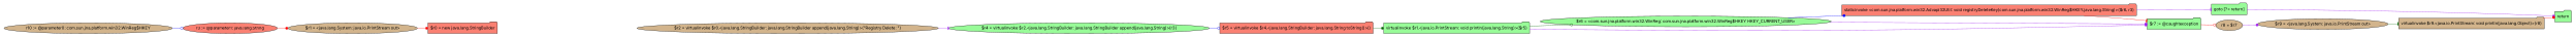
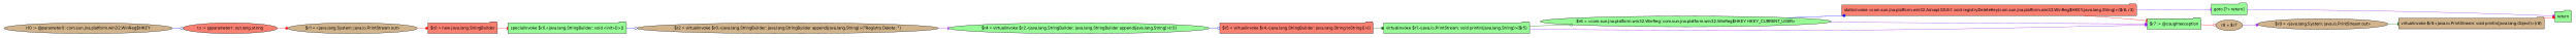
  digraph {
    fontname=Inter
    rankdir=LR
    node [fillcolor=palegreen fontname=Inter shape=folder style=filled]
    edge [arrowhead=dot color=red fontname=Inter]
    "r10 := @parameter0: com.sun.jna.platform.win32.WinReg$HKEY" [fillcolor=tan shape=ellipse]
-   "r3 := @parameter1: java.lang.String" [fillcolor=salmon shape=ellipse]
+   "r3 := @parameter1: java.lang.String" [fillcolor=salmon shape=ellipse label="r3 := @parameter1: out.lang.String"]
    "$r1 = <java.lang.System: java.io.PrintStream out>" [fillcolor=tan shape=ellipse]
    "$r0 = new java.lang.StringBuilder" [fillcolor=salmon]
+   "specialinvoke $r0.<java.lang.StringBuilder: void <init>()>()"
    "$r2 = virtualinvoke $r0.<java.lang.StringBuilder: java.lang.StringBuilder append(java.lang.String)>(\"Registry Delete: \")" [fillcolor=tan shape=ellipse]
    "$r4 = virtualinvoke $r2.<java.lang.StringBuilder: java.lang.StringBuilder append(java.lang.String)>(r3)" [shape=ellipse]
    "$r5 = virtualinvoke $r4.<java.lang.StringBuilder: java.lang.String toString()>()" [fillcolor=salmon]
    "virtualinvoke $r1.<java.io.PrintStream: void println(java.lang.String)>($r5)"
    "$r6 = <com.sun.jna.platform.win32.WinReg: com.sun.jna.platform.win32.WinReg$HKEY HKEY_CURRENT_USER>" [shape=ellipse]
    "$r7 := @caughtexception"
    "staticinvoke <com.sun.jna.platform.win32.Advapi32Util: void registryDeleteKey(com.sun.jna.platform.win32.WinReg$HKEY,java.lang.String)>($r6, r3)" [fillcolor=salmon]
    "r8 = $r7" [fillcolor=tan shape=ellipse]
    "goto [?= return]"
    return
    "$r9 = <java.lang.System: java.io.PrintStream out>" [fillcolor=tan shape=ellipse]
    "virtualinvoke $r9.<java.io.PrintStream: void println(java.lang.Object)>(r8)" [fillcolor=tan]
    "r10 := @parameter0: com.sun.jna.platform.win32.WinReg$HKEY" -> "r3 := @parameter1: java.lang.String" [arrowhead=odot color=blue]
    "r3 := @parameter1: java.lang.String" -> "$r1 = <java.lang.System: java.io.PrintStream out>"
    "$r1 = <java.lang.System: java.io.PrintStream out>" -> "$r0 = new java.lang.StringBuilder"
+   "$r0 = new java.lang.StringBuilder" -> "specialinvoke $r0.<java.lang.StringBuilder: void <init>()>()" [arrowhead=tee]
+   "specialinvoke $r0.<java.lang.StringBuilder: void <init>()>()" -> "$r2 = virtualinvoke $r0.<java.lang.StringBuilder: java.lang.StringBuilder append(java.lang.String)>(\"Registry Delete: \")" [arrowhead=odot color=blue]
    "$r2 = virtualinvoke $r0.<java.lang.StringBuilder: java.lang.StringBuilder append(java.lang.String)>(\"Registry Delete: \")" -> "$r4 = virtualinvoke $r2.<java.lang.StringBuilder: java.lang.StringBuilder append(java.lang.String)>(r3)" [arrowhead=tee color=purple]
    "$r4 = virtualinvoke $r2.<java.lang.StringBuilder: java.lang.StringBuilder append(java.lang.String)>(r3)" -> "$r5 = virtualinvoke $r4.<java.lang.StringBuilder: java.lang.String toString()>()" [arrowhead=odot color=blue]
    "$r5 = virtualinvoke $r4.<java.lang.StringBuilder: java.lang.String toString()>()" -> "virtualinvoke $r1.<java.io.PrintStream: void println(java.lang.String)>($r5)" [color=darkgreen]
    "virtualinvoke $r1.<java.io.PrintStream: void println(java.lang.String)>($r5)" -> "$r6 = <com.sun.jna.platform.win32.WinReg: com.sun.jna.platform.win32.WinReg$HKEY HKEY_CURRENT_USER>" [arrowhead=odot color=darkgreen]
    "virtualinvoke $r1.<java.io.PrintStream: void println(java.lang.String)>($r5)" -> "$r7 := @caughtexception" [color=purple]
    "$r6 = <com.sun.jna.platform.win32.WinReg: com.sun.jna.platform.win32.WinReg$HKEY HKEY_CURRENT_USER>" -> "$r7 := @caughtexception" [color=purple]
    "$r6 = <com.sun.jna.platform.win32.WinReg: com.sun.jna.platform.win32.WinReg$HKEY HKEY_CURRENT_USER>" -> "staticinvoke <com.sun.jna.platform.win32.Advapi32Util: void registryDeleteKey(com.sun.jna.platform.win32.WinReg$HKEY,java.lang.String)>($r6, r3)" [color=blue]
    "$r7 := @caughtexception" -> "r8 = $r7" [arrowhead=odot]
    "staticinvoke <com.sun.jna.platform.win32.Advapi32Util: void registryDeleteKey(com.sun.jna.platform.win32.WinReg$HKEY,java.lang.String)>($r6, r3)" -> "$r7 := @caughtexception" [arrowhead=tee]
    "staticinvoke <com.sun.jna.platform.win32.Advapi32Util: void registryDeleteKey(com.sun.jna.platform.win32.WinReg$HKEY,java.lang.String)>($r6, r3)" -> "goto [?= return]" [arrowhead=tee color=purple]
    "r8 = $r7" -> "$r9 = <java.lang.System: java.io.PrintStream out>" [color=purple]
    "goto [?= return]" -> return [color=purple]
    "$r9 = <java.lang.System: java.io.PrintStream out>" -> "virtualinvoke $r9.<java.io.PrintStream: void println(java.lang.Object)>(r8)" [arrowhead=tee color=darkgreen]
    "virtualinvoke $r9.<java.io.PrintStream: void println(java.lang.Object)>(r8)" -> return
  }
